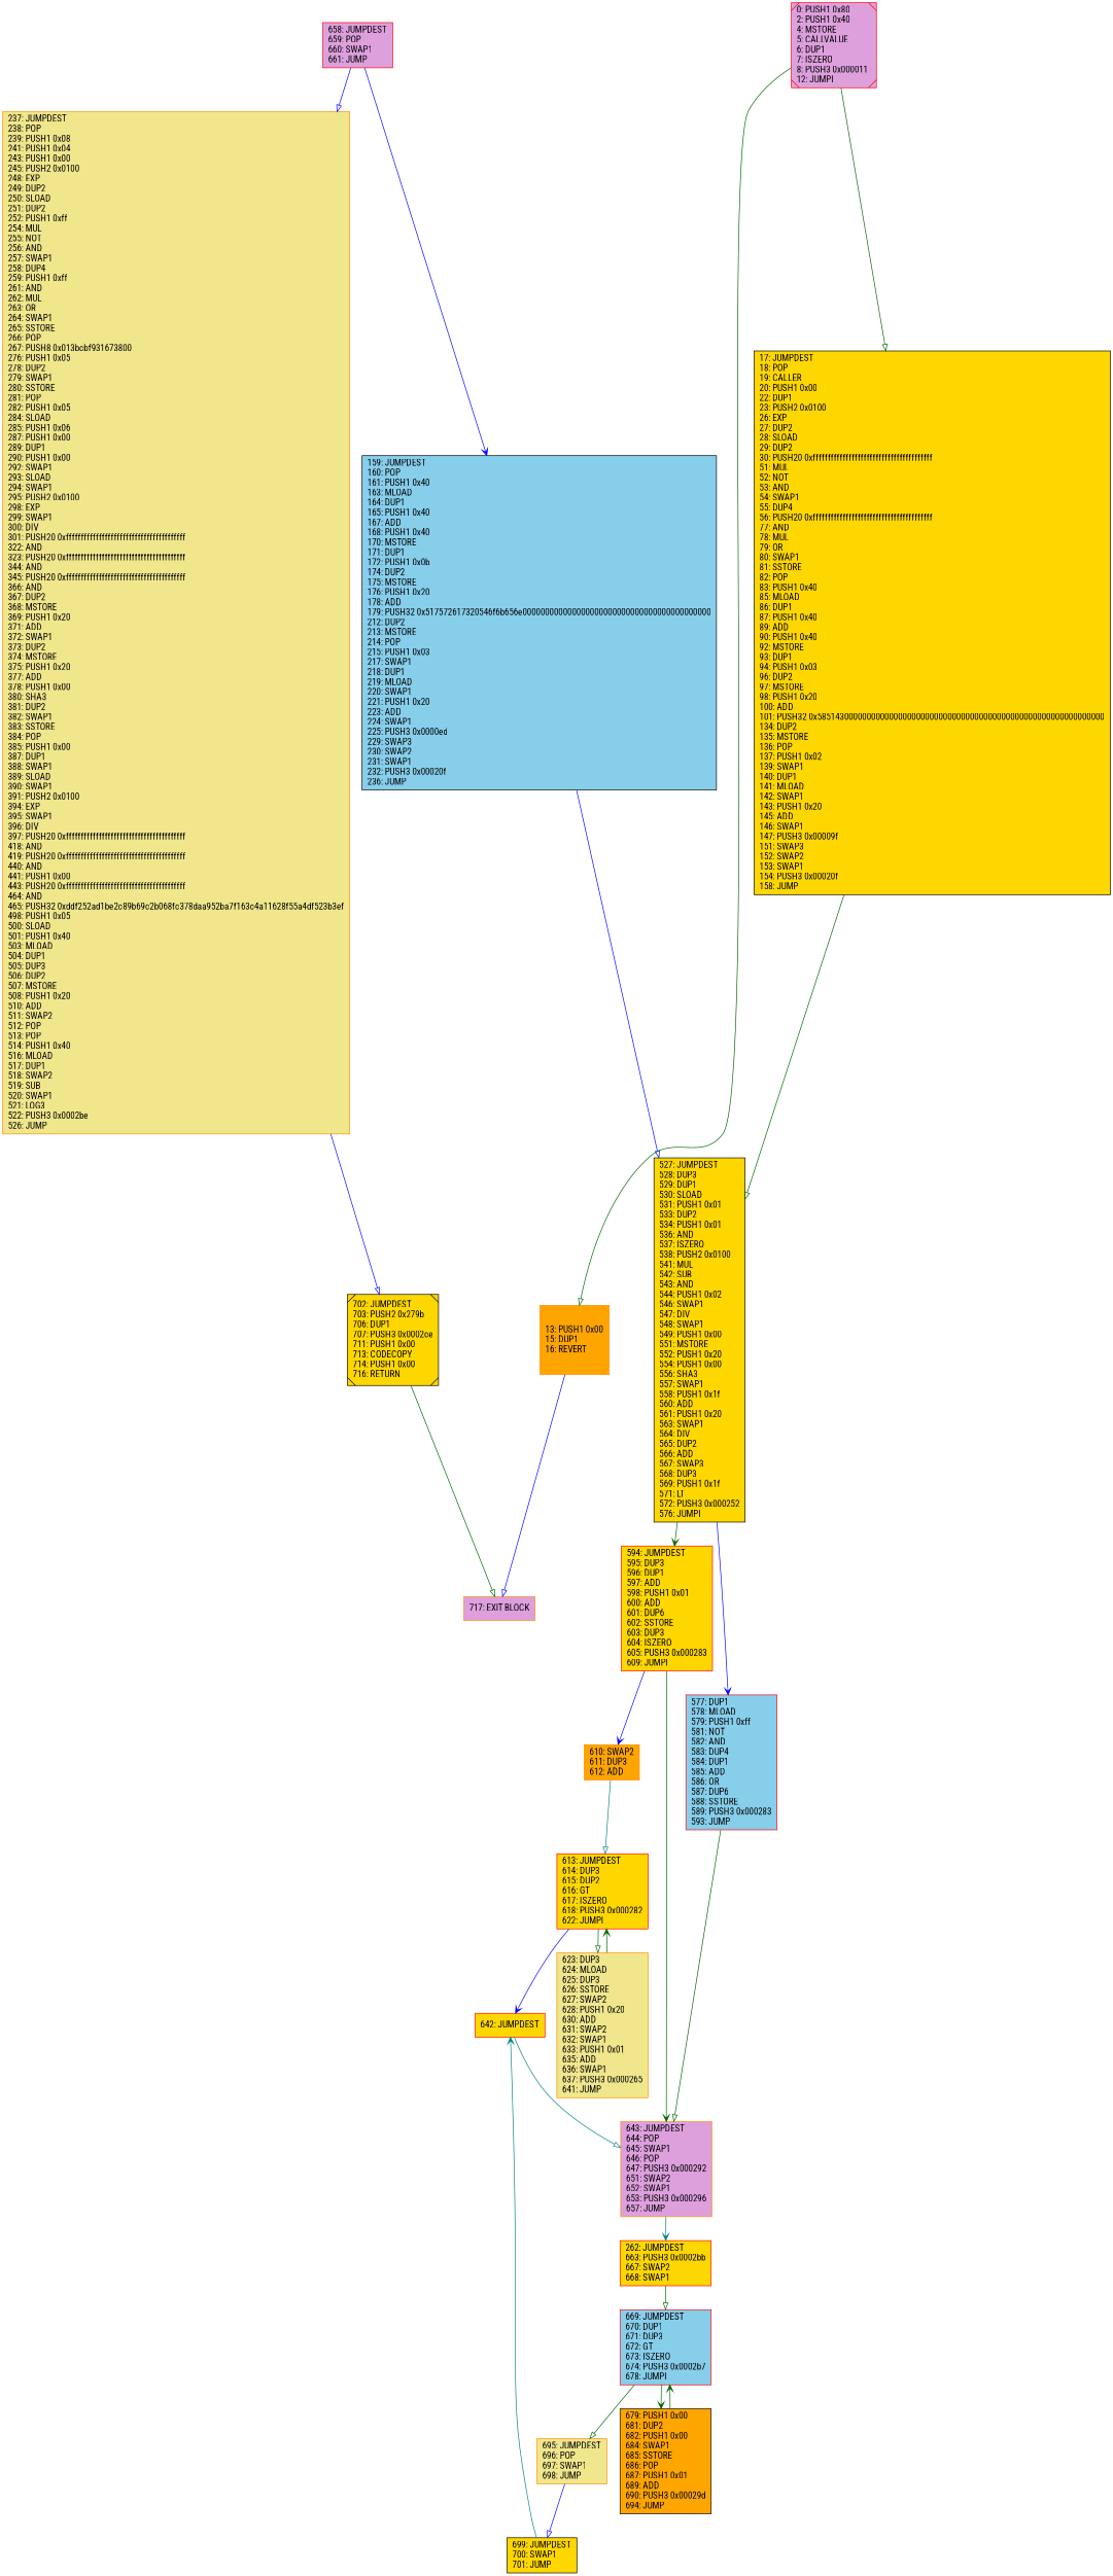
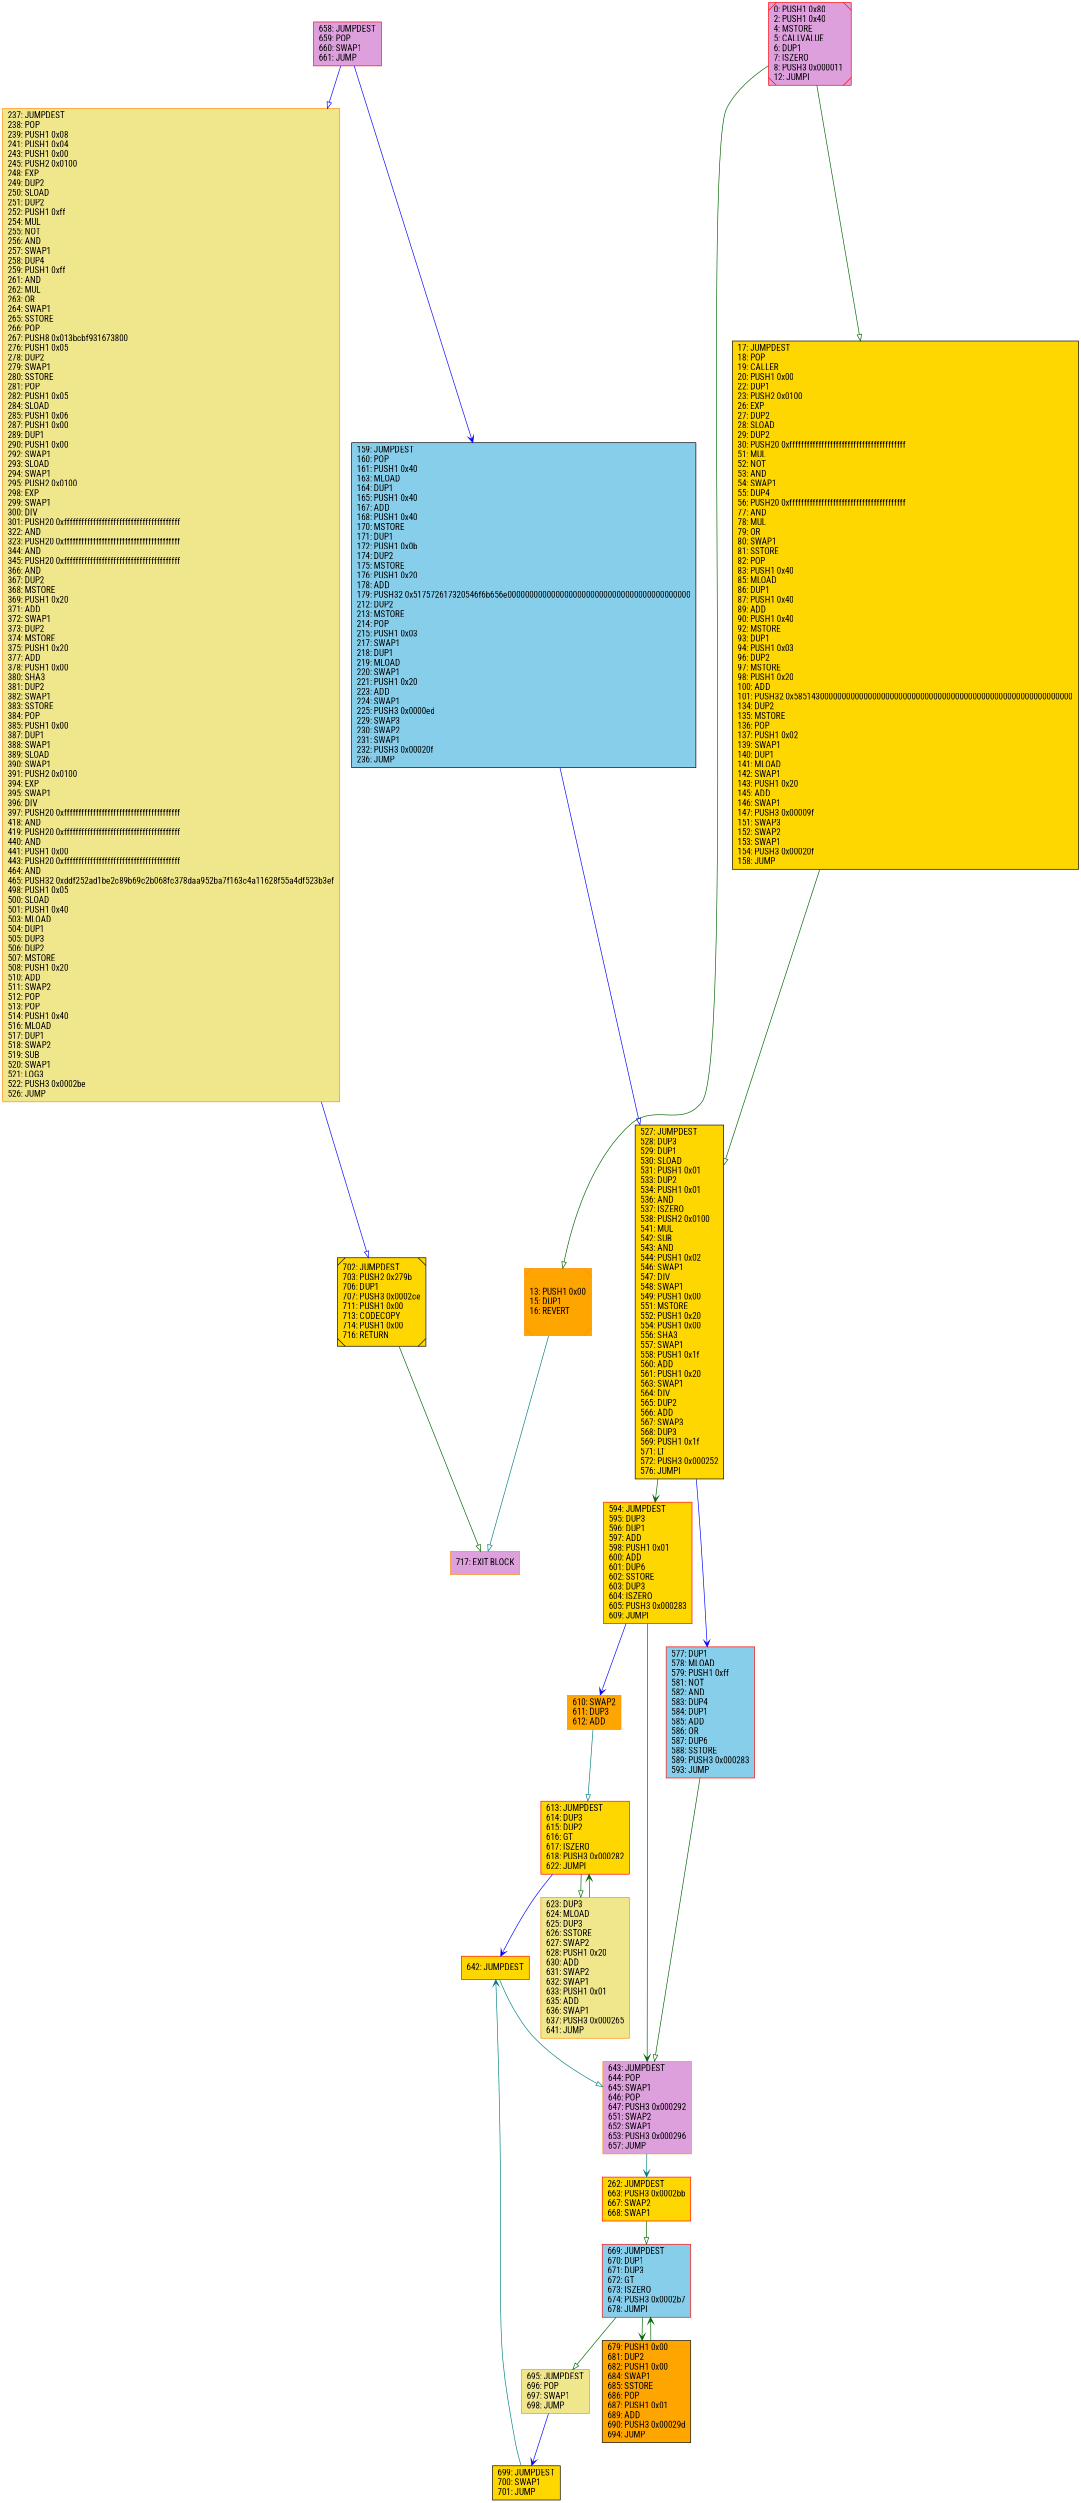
  digraph {
    fontname="Roboto Condensed"
    rankdir=UD
    node [color=red fillcolor=gold fontcolor=black fontname="Roboto Condensed" shape=box style=filled]
    edge [arrowhead=onormal color=darkgreen fontname="Roboto Condensed"]
    n1 [label="594: JUMPDEST\l595: DUP3\l596: DUP1\l597: ADD\l598: PUSH1 0x01\l600: ADD\l601: DUP6\l602: SSTORE\l603: DUP3\l604: ISZERO\l605: PUSH3 0x000283\l609: JUMPI\l"]
    n2 [color=darkorange fillcolor=orange label="610: SWAP2\l611: DUP3\l612: ADD\l"]
    n3 [color=darkorange fillcolor=plum label="643: JUMPDEST\l644: POP\l645: SWAP1\l646: POP\l647: PUSH3 0x000292\l651: SWAP2\l652: SWAP1\l653: PUSH3 0x000296\l657: JUMP\l"]
    n4 [label="613: JUMPDEST\l614: DUP3\l615: DUP2\l616: GT\l617: ISZERO\l618: PUSH3 0x000282\l622: JUMPI\l"]
    n5 [label="262: JUMPDEST\l663: PUSH3 0x0002bb\l667: SWAP2\l668: SWAP1\l"]
    n6 [color=darkorange fillcolor=khaki label="237: JUMPDEST\l238: POP\l239: PUSH1 0x08\l241: PUSH1 0x04\l243: PUSH1 0x00\l245: PUSH2 0x0100\l248: EXP\l249: DUP2\l250: SLOAD\l251: DUP2\l252: PUSH1 0xff\l254: MUL\l255: NOT\l256: AND\l257: SWAP1\l258: DUP4\l259: PUSH1 0xff\l261: AND\l262: MUL\l263: OR\l264: SWAP1\l265: SSTORE\l266: POP\l267: PUSH8 0x013bcbf931673800\l276: PUSH1 0x05\l278: DUP2\l279: SWAP1\l280: SSTORE\l281: POP\l282: PUSH1 0x05\l284: SLOAD\l285: PUSH1 0x06\l287: PUSH1 0x00\l289: DUP1\l290: PUSH1 0x00\l292: SWAP1\l293: SLOAD\l294: SWAP1\l295: PUSH2 0x0100\l298: EXP\l299: SWAP1\l300: DIV\l301: PUSH20 0xffffffffffffffffffffffffffffffffffffffff\l322: AND\l323: PUSH20 0xffffffffffffffffffffffffffffffffffffffff\l344: AND\l345: PUSH20 0xffffffffffffffffffffffffffffffffffffffff\l366: AND\l367: DUP2\l368: MSTORE\l369: PUSH1 0x20\l371: ADD\l372: SWAP1\l373: DUP2\l374: MSTORE\l375: PUSH1 0x20\l377: ADD\l378: PUSH1 0x00\l380: SHA3\l381: DUP2\l382: SWAP1\l383: SSTORE\l384: POP\l385: PUSH1 0x00\l387: DUP1\l388: SWAP1\l389: SLOAD\l390: SWAP1\l391: PUSH2 0x0100\l394: EXP\l395: SWAP1\l396: DIV\l397: PUSH20 0xffffffffffffffffffffffffffffffffffffffff\l418: AND\l419: PUSH20 0xffffffffffffffffffffffffffffffffffffffff\l440: AND\l441: PUSH1 0x00\l443: PUSH20 0xffffffffffffffffffffffffffffffffffffffff\l464: AND\l465: PUSH32 0xddf252ad1be2c89b69c2b068fc378daa952ba7f163c4a11628f55a4df523b3ef\l498: PUSH1 0x05\l500: SLOAD\l501: PUSH1 0x40\l503: MLOAD\l504: DUP1\l505: DUP3\l506: DUP2\l507: MSTORE\l508: PUSH1 0x20\l510: ADD\l511: SWAP2\l512: POP\l513: POP\l514: PUSH1 0x40\l516: MLOAD\l517: DUP1\l518: SWAP2\l519: SUB\l520: SWAP1\l521: LOG3\l522: PUSH3 0x0002be\l526: JUMP\l"]
    n7 [color=black label="702: JUMPDEST\l703: PUSH2 0x279b\l706: DUP1\l707: PUSH3 0x0002ce\l711: PUSH1 0x00\l713: CODECOPY\l714: PUSH1 0x00\l716: RETURN\l" shape=Msquare]
    n8 [color=darkorange fillcolor=plum label="717: EXIT BLOCK\l"]
    n9 [label="642: JUMPDEST\l"]
    n10 [color=darkorange fillcolor=khaki label="623: DUP3\l624: MLOAD\l625: DUP3\l626: SSTORE\l627: SWAP2\l628: PUSH1 0x20\l630: ADD\l631: SWAP2\l632: SWAP1\l633: PUSH1 0x01\l635: ADD\l636: SWAP1\l637: PUSH3 0x000265\l641: JUMP\l"]
    n11 [fillcolor=plum label="658: JUMPDEST\l659: POP\l660: SWAP1\l661: JUMP\l"]
    n12 [color=black fillcolor=skyblue label="159: JUMPDEST\l160: POP\l161: PUSH1 0x40\l163: MLOAD\l164: DUP1\l165: PUSH1 0x40\l167: ADD\l168: PUSH1 0x40\l170: MSTORE\l171: DUP1\l172: PUSH1 0x0b\l174: DUP2\l175: MSTORE\l176: PUSH1 0x20\l178: ADD\l179: PUSH32 0x517572617320546f6b656e000000000000000000000000000000000000000000\l212: DUP2\l213: MSTORE\l214: POP\l215: PUSH1 0x03\l217: SWAP1\l218: DUP1\l219: MLOAD\l220: SWAP1\l221: PUSH1 0x20\l223: ADD\l224: SWAP1\l225: PUSH3 0x0000ed\l229: SWAP3\l230: SWAP2\l231: SWAP1\l232: PUSH3 0x00020f\l236: JUMP\l"]
    n13 [color=black label="527: JUMPDEST\l528: DUP3\l529: DUP1\l530: SLOAD\l531: PUSH1 0x01\l533: DUP2\l534: PUSH1 0x01\l536: AND\l537: ISZERO\l538: PUSH2 0x0100\l541: MUL\l542: SUB\l543: AND\l544: PUSH1 0x02\l546: SWAP1\l547: DIV\l548: SWAP1\l549: PUSH1 0x00\l551: MSTORE\l552: PUSH1 0x20\l554: PUSH1 0x00\l556: SHA3\l557: SWAP1\l558: PUSH1 0x1f\l560: ADD\l561: PUSH1 0x20\l563: SWAP1\l564: DIV\l565: DUP2\l566: ADD\l567: SWAP3\l568: DUP3\l569: PUSH1 0x1f\l571: LT\l572: PUSH3 0x000252\l576: JUMPI\l"]
    n14 [fillcolor=skyblue label="577: DUP1\l578: MLOAD\l579: PUSH1 0xff\l581: NOT\l582: AND\l583: DUP4\l584: DUP1\l585: ADD\l586: OR\l587: DUP6\l588: SSTORE\l589: PUSH3 0x000283\l593: JUMP\l"]
    n15 [color=darkorange fillcolor=khaki label="695: JUMPDEST\l696: POP\l697: SWAP1\l698: JUMP\l"]
    n16 [color=black label="699: JUMPDEST\l700: SWAP1\l701: JUMP\l"]
    n17 [color=black label="17: JUMPDEST\l18: POP\l19: CALLER\l20: PUSH1 0x00\l22: DUP1\l23: PUSH2 0x0100\l26: EXP\l27: DUP2\l28: SLOAD\l29: DUP2\l30: PUSH20 0xffffffffffffffffffffffffffffffffffffffff\l51: MUL\l52: NOT\l53: AND\l54: SWAP1\l55: DUP4\l56: PUSH20 0xffffffffffffffffffffffffffffffffffffffff\l77: AND\l78: MUL\l79: OR\l80: SWAP1\l81: SSTORE\l82: POP\l83: PUSH1 0x40\l85: MLOAD\l86: DUP1\l87: PUSH1 0x40\l89: ADD\l90: PUSH1 0x40\l92: MSTORE\l93: DUP1\l94: PUSH1 0x03\l96: DUP2\l97: MSTORE\l98: PUSH1 0x20\l100: ADD\l101: PUSH32 0x5851430000000000000000000000000000000000000000000000000000000000\l134: DUP2\l135: MSTORE\l136: POP\l137: PUSH1 0x02\l139: SWAP1\l140: DUP1\l141: MLOAD\l142: SWAP1\l143: PUSH1 0x20\l145: ADD\l146: SWAP1\l147: PUSH3 0x00009f\l151: SWAP3\l152: SWAP2\l153: SWAP1\l154: PUSH3 0x00020f\l158: JUMP\l"]
    n18 [color=darkorange fillcolor=orange label="13: PUSH1 0x00\l15: DUP1\l16: REVERT\l" shape=Msquare]
    n19 [fillcolor=plum label="0: PUSH1 0x80\l2: PUSH1 0x40\l4: MSTORE\l5: CALLVALUE\l6: DUP1\l7: ISZERO\l8: PUSH3 0x000011\l12: JUMPI\l" shape=Msquare]
    n20 [fillcolor=skyblue label="669: JUMPDEST\l670: DUP1\l671: DUP3\l672: GT\l673: ISZERO\l674: PUSH3 0x0002b7\l678: JUMPI\l"]
    n21 [color=black fillcolor=orange label="679: PUSH1 0x00\l681: DUP2\l682: PUSH1 0x00\l684: SWAP1\l685: SSTORE\l686: POP\l687: PUSH1 0x01\l689: ADD\l690: PUSH3 0x00029d\l694: JUMP\l"]
    n1 -> n2 [arrowhead=vee color=blue]
    n1 -> n3 [arrowhead=vee]
    n2 -> n4 [color=teal]
    n3 -> n5 [arrowhead=vee color=teal]
    n4 -> n9 [arrowhead=vee color=blue]
    n4 -> n10
    n5 -> n20
    n6 -> n7 [color=blue]
    n7 -> n8
    n9 -> n3 [color=teal]
    n10 -> n4 [arrowhead=vee]
    n11 -> n6 [color=blue]
    n11 -> n12 [arrowhead=vee color=blue]
    n12 -> n13 [color=blue]
    n13 -> n1 [arrowhead=vee]
    n13 -> n14 [arrowhead=vee color=blue]
    n14 -> n3
-   n15 -> n16 [color=blue]
+   n15 -> n16 [arrowhead=vee color=blue]
    n16 -> n9 [arrowhead=vee color=teal]
    n17 -> n13
-   n18 -> n8 [color=blue]
+   n18 -> n8 [color=teal]
    n19 -> n17
    n19 -> n18
    n20 -> n15
    n20 -> n21 [arrowhead=vee]
    n21 -> n20 [arrowhead=vee]
  }
